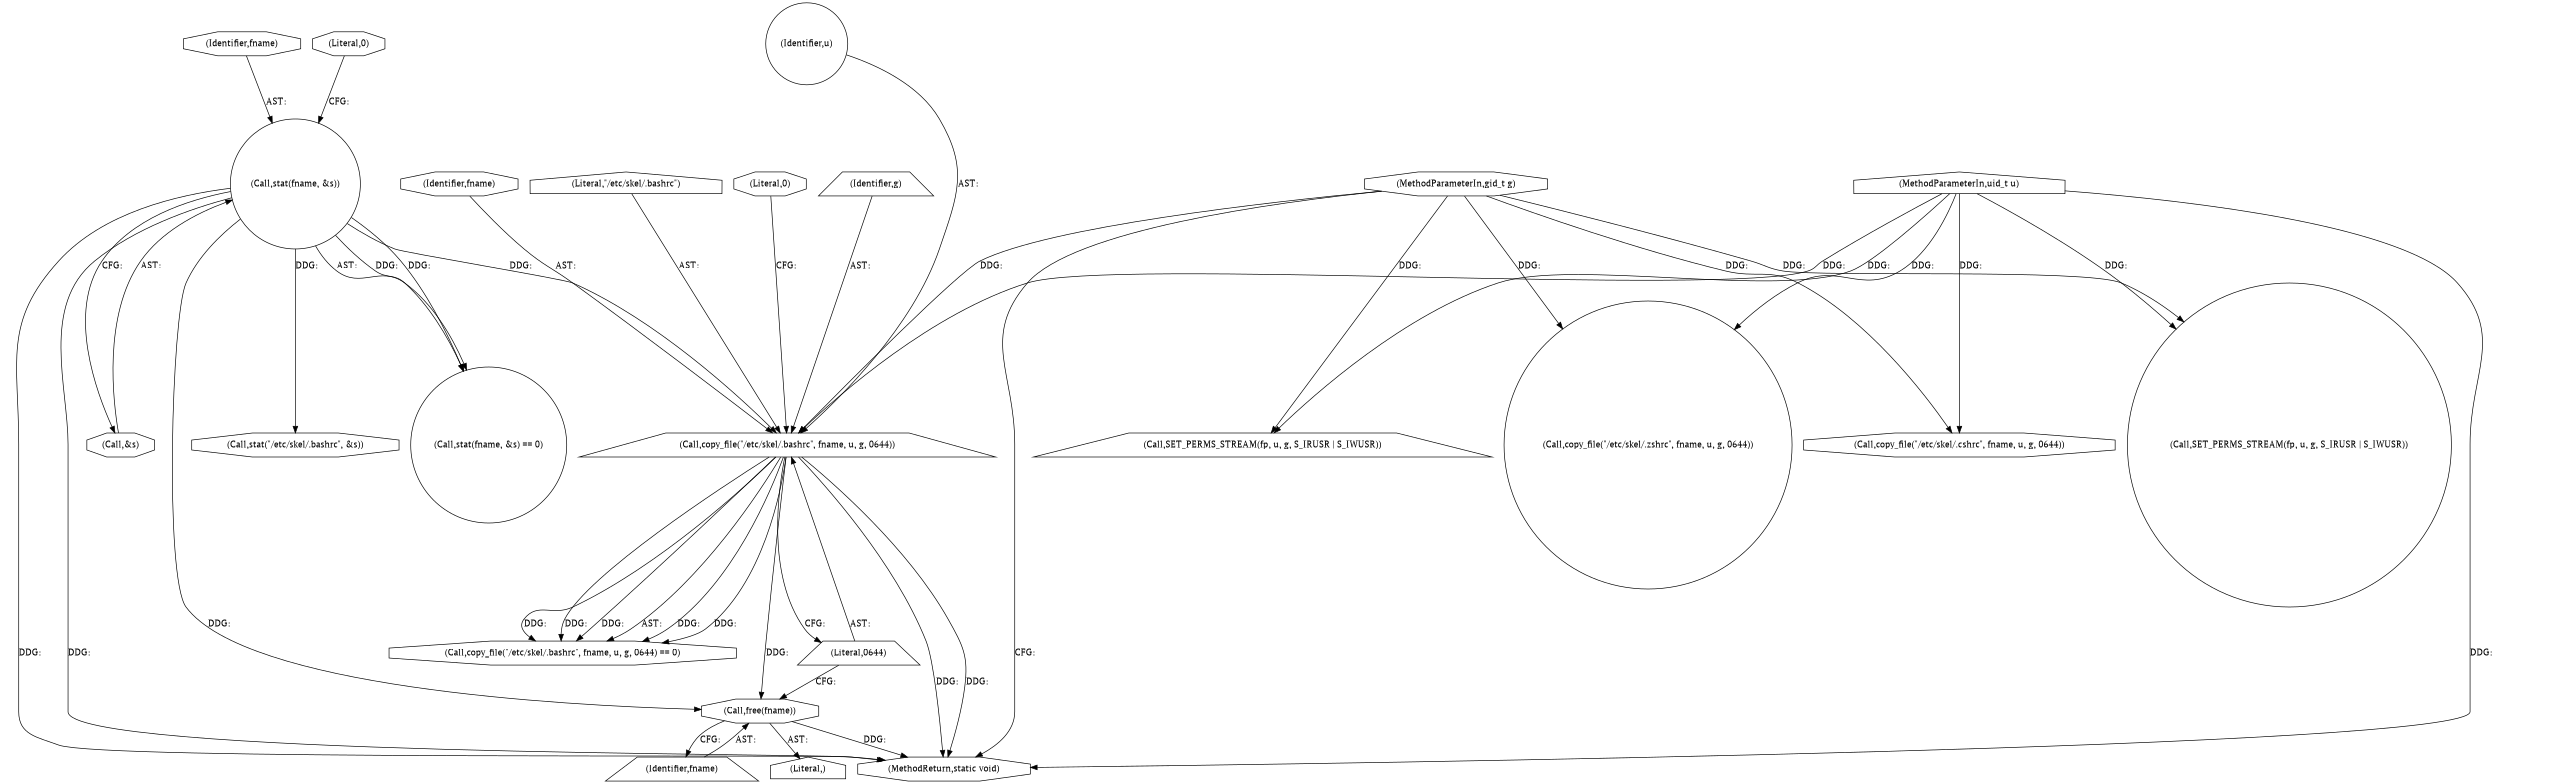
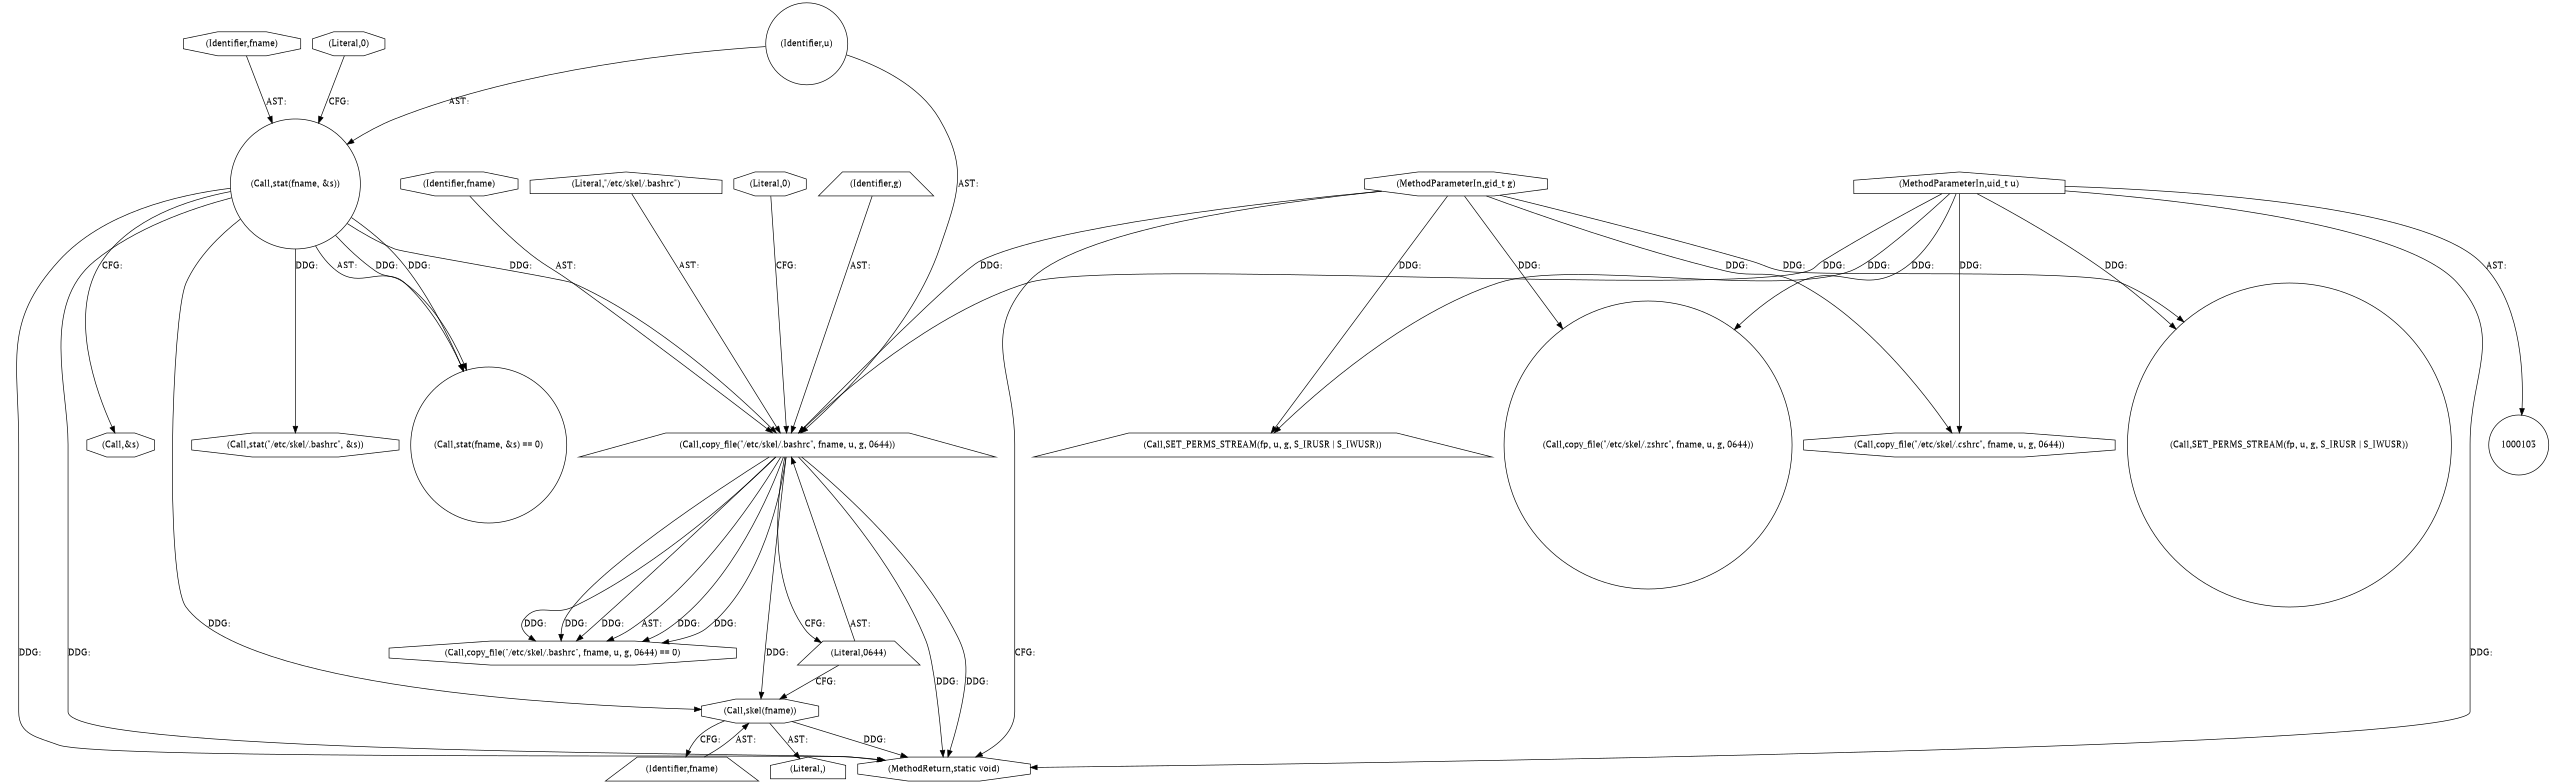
  digraph {
    fontname="PT Serif"
    node [fontname="PT Serif" shape=octagon]
    edge [fontname="PT Serif"]
-   n1 [label="(Call,free(fname))"]
+   n1 [label="(Call,skel(fname))"]
    n2 [label="(Literal,)" shape=house]
    n3 [label="(MethodReturn,static void)"]
    n4 [label="(Identifier,fname)" shape=trapezium]
    n5 [label="(Call,copy_file(\"/etc/skel/.bashrc\", fname, u, g, 0644))" shape=trapezium]
    n6 [label="(Literal,0644)" shape=trapezium]
    n7 [label="(Call,copy_file(\"/etc/skel/.bashrc\", fname, u, g, 0644) == 0)"]
    n8 [label="(Call,stat(fname, &s))" shape=circle]
    n9 [label="(Call,stat(\"/etc/skel/.bashrc\", &s))"]
    n10 [label="(Call,stat(fname, &s) == 0)" shape=circle]
    n11 [label="(Call,&s)"]
    n12 [label="(MethodParameterIn,uid_t u)" shape=house]
    n13 [label="(Call,SET_PERMS_STREAM(fp, u, g, S_IRUSR | S_IWUSR))" shape=circle]
    n14 [label="(Call,copy_file(\"/etc/skel/.cshrc\", fname, u, g, 0644))"]
    n15 [label="(Call,copy_file(\"/etc/skel/.zshrc\", fname, u, g, 0644))" shape=circle]
    n16 [label="(Call,SET_PERMS_STREAM(fp, u, g, S_IRUSR | S_IWUSR))" shape=trapezium]
+   1000103 [shape=circle]
    n18 [label="(MethodParameterIn,gid_t g)"]
    n19 [label="(Identifier,fname)"]
    n20 [label="(Literal,0)"]
    n21 [label="(Identifier,fname)"]
    n22 [label="(Literal,\"/etc/skel/.bashrc\")" shape=house]
    n23 [label="(Identifier,u)" shape=circle]
    n24 [label="(Literal,0)"]
    n25 [label="(Identifier,g)" shape=trapezium]
    n1 -> n2 [label="AST: "]
    n1 -> n3 [label="DDG: "]
    n1 -> n4 [label="CFG: "]
    n4 -> n1 [label="AST: "]
    n5 -> n1 [label="DDG: "]
    n5 -> n3 [label="DDG: "]
    n5 -> n3 [label="DDG: "]
    n5 -> n6 [label="CFG: "]
    n5 -> n7 [label="AST: "]
    n5 -> n7 [label="DDG: "]
    n5 -> n7 [label="DDG: "]
    n5 -> n7 [label="DDG: "]
    n5 -> n7 [label="DDG: "]
    n5 -> n7 [label="DDG: "]
    n6 -> n1 [label="CFG: "]
    n6 -> n5 [label="AST: "]
    n8 -> n1 [label="DDG: "]
    n8 -> n3 [label="DDG: "]
    n8 -> n3 [label="DDG: "]
    n8 -> n5 [label="DDG: "]
    n8 -> n9 [label="DDG: "]
    n8 -> n10 [label="AST: "]
    n8 -> n10 [label="DDG: "]
    n8 -> n10 [label="DDG: "]
    n8 -> n11 [label="CFG: "]
-   n11 -> n8 [label="AST: "]
+   n23 -> n8 [label="AST: "]
    n12 -> n3 [label="DDG: "]
    n12 -> n5 [label="DDG: "]
    n12 -> n13 [label="DDG: "]
    n12 -> n14 [label="DDG: "]
    n12 -> n15 [label="DDG: "]
    n12 -> n16 [label="DDG: "]
+   n12 -> 1000103 [label="AST: "]
    n18 -> n3 [label="CFG: "]
    n18 -> n5 [label="DDG: "]
    n18 -> n13 [label="DDG: "]
    n18 -> n14 [label="DDG: "]
    n18 -> n15 [label="DDG: "]
    n18 -> n16 [label="DDG: "]
    n19 -> n5 [label="AST: "]
    n20 -> n8 [label="CFG: "]
    n21 -> n8 [label="AST: "]
    n22 -> n5 [label="AST: "]
    n23 -> n5 [label="AST: "]
    n24 -> n5 [label="CFG: "]
    n25 -> n5 [label="AST: "]
  }
